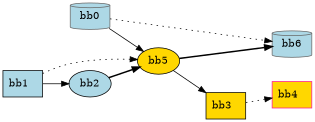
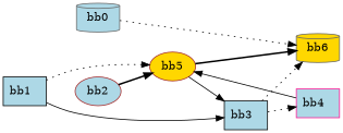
  digraph {
    rankdir=LR
    node [color=gray40 fillcolor=lightblue shape=box style=filled]
    edge [style=dotted]
    n1 [label="bb0\l" shape=cylinder]
-   n2 [color=black fillcolor=gold label="bb5\l" shape=ellipse]
-   n3 [label="bb6\l" shape=cylinder]
+   n2 [color=brown fillcolor=gold label="bb5\l" shape=ellipse]
+   n3 [fillcolor=gold label="bb6\l" shape=cylinder]
    n4 [color=black label="bb1\l"]
-   n5 [color=black label="bb2\l" shape=ellipse]
-   n6 [color=black fillcolor=gold label="bb3\l"]
-   n7 [color=deeppink fillcolor=gold label="bb4\l"]
-   n1 -> n2 [style=solid]
+   n5 [color=brown label="bb2\l" shape=ellipse]
+   n6 [color=black label="bb3\l"]
+   n7 [color=deeppink label="bb4\l"]
+   n7 -> n2 [style=solid]
    n1 -> n3
    n2 -> n3 [style=bold]
    n2 -> n6 [style=solid]
    n4 -> n2
-   n4 -> n5 [style=solid]
+   n4 -> n6 [style=solid]
    n5 -> n2 [style=bold]
+   n6 -> n3
    n6 -> n7
  }
